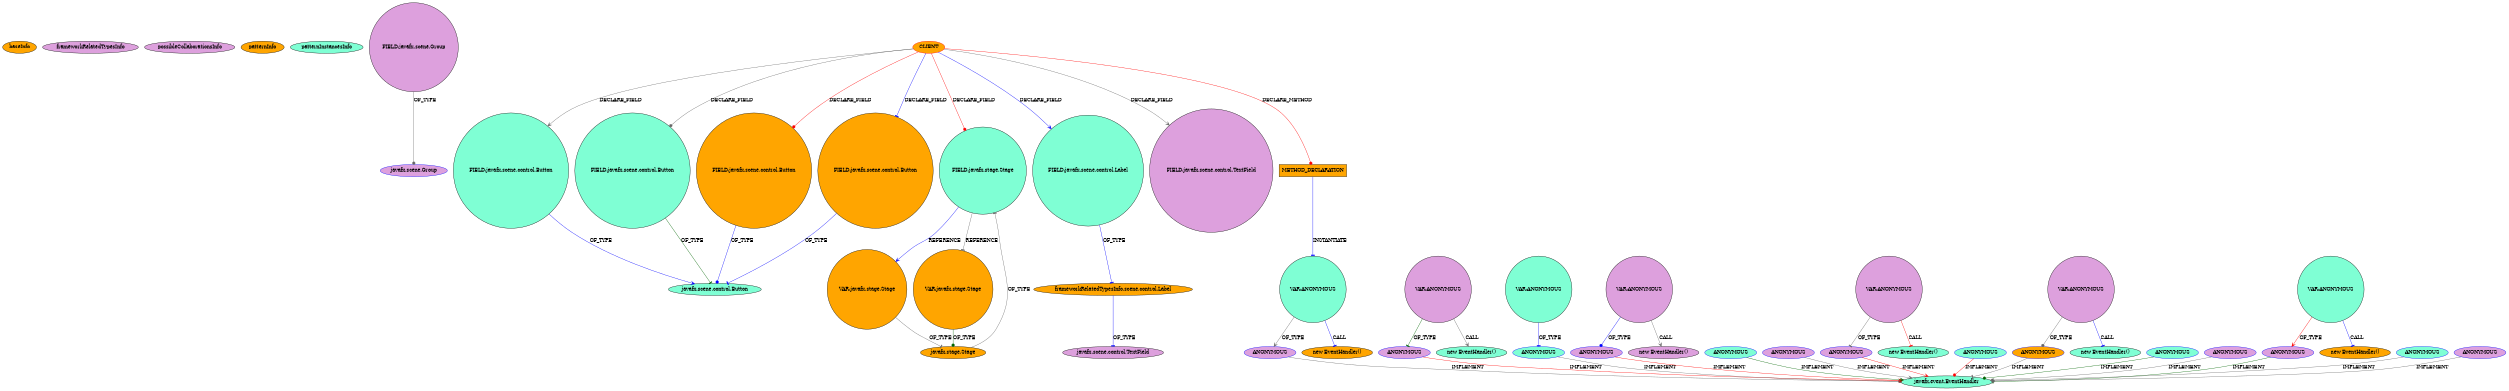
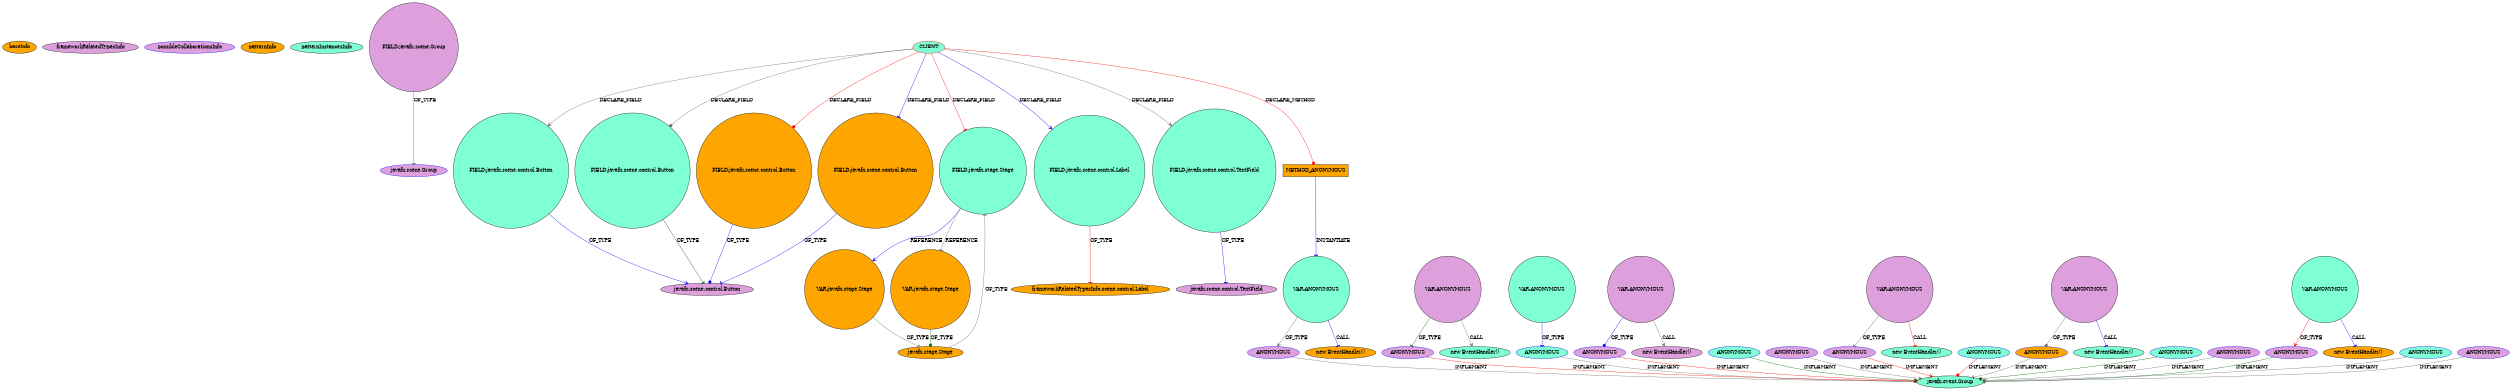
  digraph {
    node [fillcolor=aquamarine style=filled isFrameworkType=false vertexType=REFERENCE_ANONYMOUS_DECLARATION]
    edge [arrowhead=tee color=gray40]
    baseInfo [category=pattern fillcolor=orange graphId=1427 isAnonymous=false possibleRelation=false isFrameworkType="" vertexType=""]
    frameworkRelatedTypesInfo [fillcolor=plum isFrameworkType="" vertexType=""]
-   possibleCollaborationsInfo [fillcolor=plum isFrameworkType="" vertexType=""]
+   possibleCollaborationsInfo [fillcolor=plum color=blue isFrameworkType="" vertexType=""]
    patternInfo [fillcolor=orange frequency=2.0 patternRootClient=0 isFrameworkType="" vertexType=""]
    patternInstancesInfo [0="joelburget-miftiwac~/joelburget-miftiwac/miftiwac-master/src/Dynamic_page.java~Dynamic_page~3333" 1="didygo-gce-display~/didygo-gce-display/gce-display-master/src/proto1/DashBoard.java~DashBoard~2407" isFrameworkType="" vertexType=""]
    n6 [fillcolor=plum label="FIELD:javafx.scene.Group" shape=circle vertexType=FIELD_DECLARATION]
    n7 [color=blue fillcolor=plum label="javafx.scene.Group" vertexType=FRAMEWORK_CLASS_TYPE]
-   n8 [color=red fillcolor=orange label=CLIENT vertexType=ROOT_CLIENT_CLASS_DECLARATION]
+   n8 [color=red label=CLIENT vertexType=ROOT_CLIENT_CLASS_DECLARATION]
    n9 [label="FIELD:javafx.scene.control.Button" shape=circle vertexType=FIELD_DECLARATION]
    n10 [label="FIELD:javafx.scene.control.Button" shape=circle vertexType=FIELD_DECLARATION]
    n11 [fillcolor=orange label="FIELD:javafx.scene.control.Button" shape=circle vertexType=FIELD_DECLARATION]
    n12 [fillcolor=orange label="FIELD:javafx.scene.control.Button" shape=circle vertexType=FIELD_DECLARATION]
    n13 [label="FIELD:javafx.stage.Stage" shape=circle vertexType=FIELD_DECLARATION]
    n14 [label="FIELD:javafx.scene.control.Label" shape=circle vertexType=FIELD_DECLARATION]
-   n15 [fillcolor=plum label="FIELD:javafx.scene.control.TextField" shape=circle vertexType=FIELD_DECLARATION]
-   n16 [fillcolor=orange label=METHOD_DECLARATION shape=box vertexType=CLIENT_METHOD_DECLARATION]
-   n17 [label="javafx.scene.control.Button" vertexType=FRAMEWORK_CLASS_TYPE]
+   n15 [label="FIELD:javafx.scene.control.TextField" shape=circle vertexType=FIELD_DECLARATION]
+   n16 [fillcolor=orange label=METHOD_ANONYMOUS shape=box vertexType=CLIENT_METHOD_DECLARATION]
+   n17 [fillcolor=plum label="javafx.scene.control.Button" vertexType=FRAMEWORK_CLASS_TYPE]
    n18 [fillcolor=orange label="VAR:javafx.stage.Stage" shape=circle vertexType=VARIABLE_EXPRESION]
    n19 [fillcolor=orange label="VAR:javafx.stage.Stage" shape=circle vertexType=VARIABLE_EXPRESION]
    n20 [fillcolor=orange label="frameworkRelatedTypesInfo.scene.control.Label" vertexType=FRAMEWORK_CLASS_TYPE]
    n21 [fillcolor=plum label="javafx.scene.control.TextField" vertexType=FRAMEWORK_CLASS_TYPE]
    n22 [label="VAR:ANONYMOUS" shape=circle vertexType=VARIABLE_EXPRESION]
    n23 [fillcolor=orange label="javafx.stage.Stage" vertexType=FRAMEWORK_CLASS_TYPE]
    n24 [color=blue fillcolor=plum label=ANONYMOUS]
    n25 [fillcolor=orange label="new EventHandler()" vertexType=CONSTRUCTOR_CALL]
-   n26 [label="javafx.event.EventHandler" vertexType=FRAMEWORK_INTERFACE_TYPE]
+   n26 [label="javafx.event.Group" vertexType=FRAMEWORK_INTERFACE_TYPE]
    n27 [color=blue fillcolor=plum label=ANONYMOUS]
    n28 [color=blue label=ANONYMOUS]
    n29 [color=blue fillcolor=plum label=ANONYMOUS]
    n30 [color=blue label=ANONYMOUS]
    n31 [color=blue fillcolor=plum label=ANONYMOUS]
    n32 [color=blue fillcolor=plum label=ANONYMOUS]
    n33 [color=blue label=ANONYMOUS]
    n34 [color=blue fillcolor=orange label=ANONYMOUS]
    n35 [color=blue label=ANONYMOUS]
    n36 [color=blue fillcolor=plum label=ANONYMOUS]
    n37 [color=blue fillcolor=plum label=ANONYMOUS]
    n38 [color=blue label=ANONYMOUS]
    n39 [color=blue fillcolor=plum label=ANONYMOUS]
    n40 [label="VAR:ANONYMOUS" shape=circle vertexType=VARIABLE_EXPRESION]
    n41 [fillcolor=orange label="new EventHandler()" vertexType=CONSTRUCTOR_CALL]
    n42 [fillcolor=plum label="VAR:ANONYMOUS" shape=circle vertexType=VARIABLE_EXPRESION]
    n43 [label="new EventHandler()" vertexType=CONSTRUCTOR_CALL]
    n44 [fillcolor=plum label="VAR:ANONYMOUS" shape=circle vertexType=VARIABLE_EXPRESION]
    n45 [fillcolor=plum label="new EventHandler()" vertexType=CONSTRUCTOR_CALL]
    n46 [fillcolor=plum label="VAR:ANONYMOUS" shape=circle vertexType=VARIABLE_EXPRESION]
    n47 [label="new EventHandler()" vertexType=CONSTRUCTOR_CALL]
    n48 [fillcolor=plum label="VAR:ANONYMOUS" shape=circle vertexType=VARIABLE_EXPRESION]
    n49 [label="new EventHandler()" vertexType=CONSTRUCTOR_CALL]
    n50 [label="VAR:ANONYMOUS" shape=circle vertexType=VARIABLE_EXPRESION]
-   n6 -> n7 [arrowhead=dot label=OF_TYPE]
+   n6 -> n7 [label=OF_TYPE]
    n8 -> n9 [arrowhead=vee label=DECLARE_FIELD]
    n8 -> n10 [arrowhead=dot label=DECLARE_FIELD]
    n8 -> n11 [arrowhead=dot color=red label=DECLARE_FIELD]
    n8 -> n12 [color=blue label=DECLARE_FIELD]
-   n8 -> n13 [arrowhead=dot color=red label=DECLARE_FIELD]
+   n8 -> n13 [color=red label=DECLARE_FIELD]
    n8 -> n14 [arrowhead=vee color=blue label=DECLARE_FIELD]
    n8 -> n15 [arrowhead=vee label=DECLARE_FIELD]
    n8 -> n16 [arrowhead=dot color=red label=DECLARE_METHOD]
    n9 -> n17 [arrowhead=vee color=blue label=OF_TYPE]
    n10 -> n17 [color=darkgreen label=OF_TYPE]
    n11 -> n17 [arrowhead=dot color=blue label=OF_TYPE]
    n12 -> n17 [color=blue label=OF_TYPE]
    n13 -> n18 [arrowhead=vee color=blue label=REFERENCE]
    n13 -> n19 [label=REFERENCE]
-   n14 -> n20 [color=blue label=OF_TYPE]
-   n20 -> n21 [color=blue label=OF_TYPE]
+   n14 -> n20 [color=red label=OF_TYPE]
+   n15 -> n21 [color=blue label=OF_TYPE]
    n16 -> n22 [color=blue label=INSTANTIATE]
    n18 -> n23 [label=OF_TYPE]
    n19 -> n23 [arrowhead=dot color=darkgreen label=OF_TYPE]
    n22 -> n24 [arrowhead=vee label=OF_TYPE]
    n22 -> n25 [color=blue label=CALL]
    n23 -> n13 [label=OF_TYPE]
    n24 -> n26 [arrowhead=dot label=IMPLEMENT]
    n27 -> n26 [arrowhead=dot color=red label=IMPLEMENT]
    n28 -> n26 [arrowhead=dot label=IMPLEMENT]
    n29 -> n26 [arrowhead=vee color=red label=IMPLEMENT]
    n30 -> n26 [arrowhead=vee color=darkgreen label=IMPLEMENT]
    n31 -> n26 [arrowhead=vee label=IMPLEMENT]
    n32 -> n26 [arrowhead=vee color=red label=IMPLEMENT]
    n33 -> n26 [arrowhead=dot color=red label=IMPLEMENT]
    n34 -> n26 [label=IMPLEMENT]
    n35 -> n26 [arrowhead=dot color=darkgreen label=IMPLEMENT]
    n36 -> n26 [arrowhead=vee label=IMPLEMENT]
    n37 -> n26 [color=darkgreen label=IMPLEMENT]
    n38 -> n26 [label=IMPLEMENT]
    n39 -> n26 [arrowhead=dot label=IMPLEMENT]
    n40 -> n37 [arrowhead=vee color=red label=OF_TYPE]
    n40 -> n41 [color=blue label=CALL]
    n42 -> n32 [label=OF_TYPE]
    n42 -> n43 [color=red label=CALL]
    n44 -> n29 [arrowhead=dot color=blue label=OF_TYPE]
    n44 -> n45 [arrowhead=vee label=CALL]
    n46 -> n27 [color=darkgreen label=OF_TYPE]
    n46 -> n47 [arrowhead=vee label=CALL]
    n48 -> n34 [arrowhead=dot label=OF_TYPE]
    n48 -> n49 [color=blue label=CALL]
    n50 -> n28 [color=blue label=OF_TYPE]
  }
